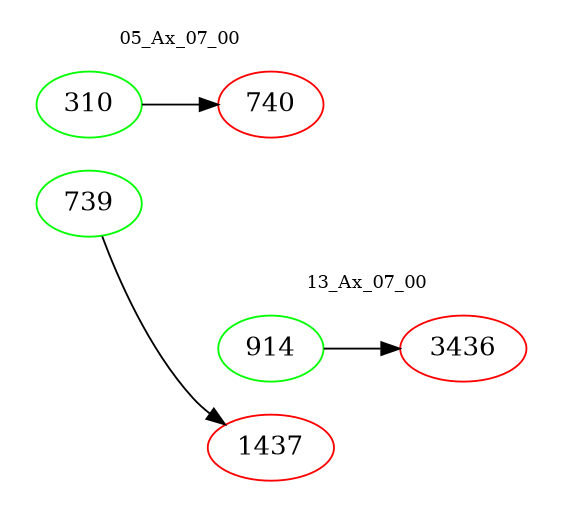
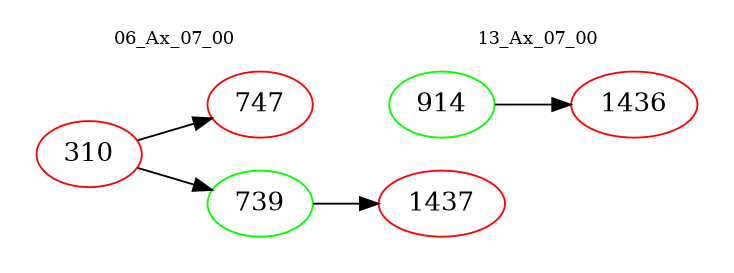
  digraph {
    rankdir=LR
    node [color=green]
    edge [color=black]
    n1 [label=914]
-   n2 [color=red label=3436]
+   n2 [color=red label=1436]
    n3 [color=red label=1437]
-   n4 [label=310]
+   n4 [color=red label=310]
    n5 [label=739]
-   n6 [color=red label=740]
+   n6 [color=red label=747]
    subgraph cluster_1 {
      color=white
      fontsize=10
      label="13_Ax_07_00"
      n1
      n2
      n3
    }
    subgraph cluster_2 {
      color=white
      fontsize=10
-     label="05_Ax_07_00"
+     label="06_Ax_07_00"
      n4
      n5
      n6
    }
    n1 -> n2
+   n4 -> n5
    n4 -> n6
    n5 -> n3
  }
